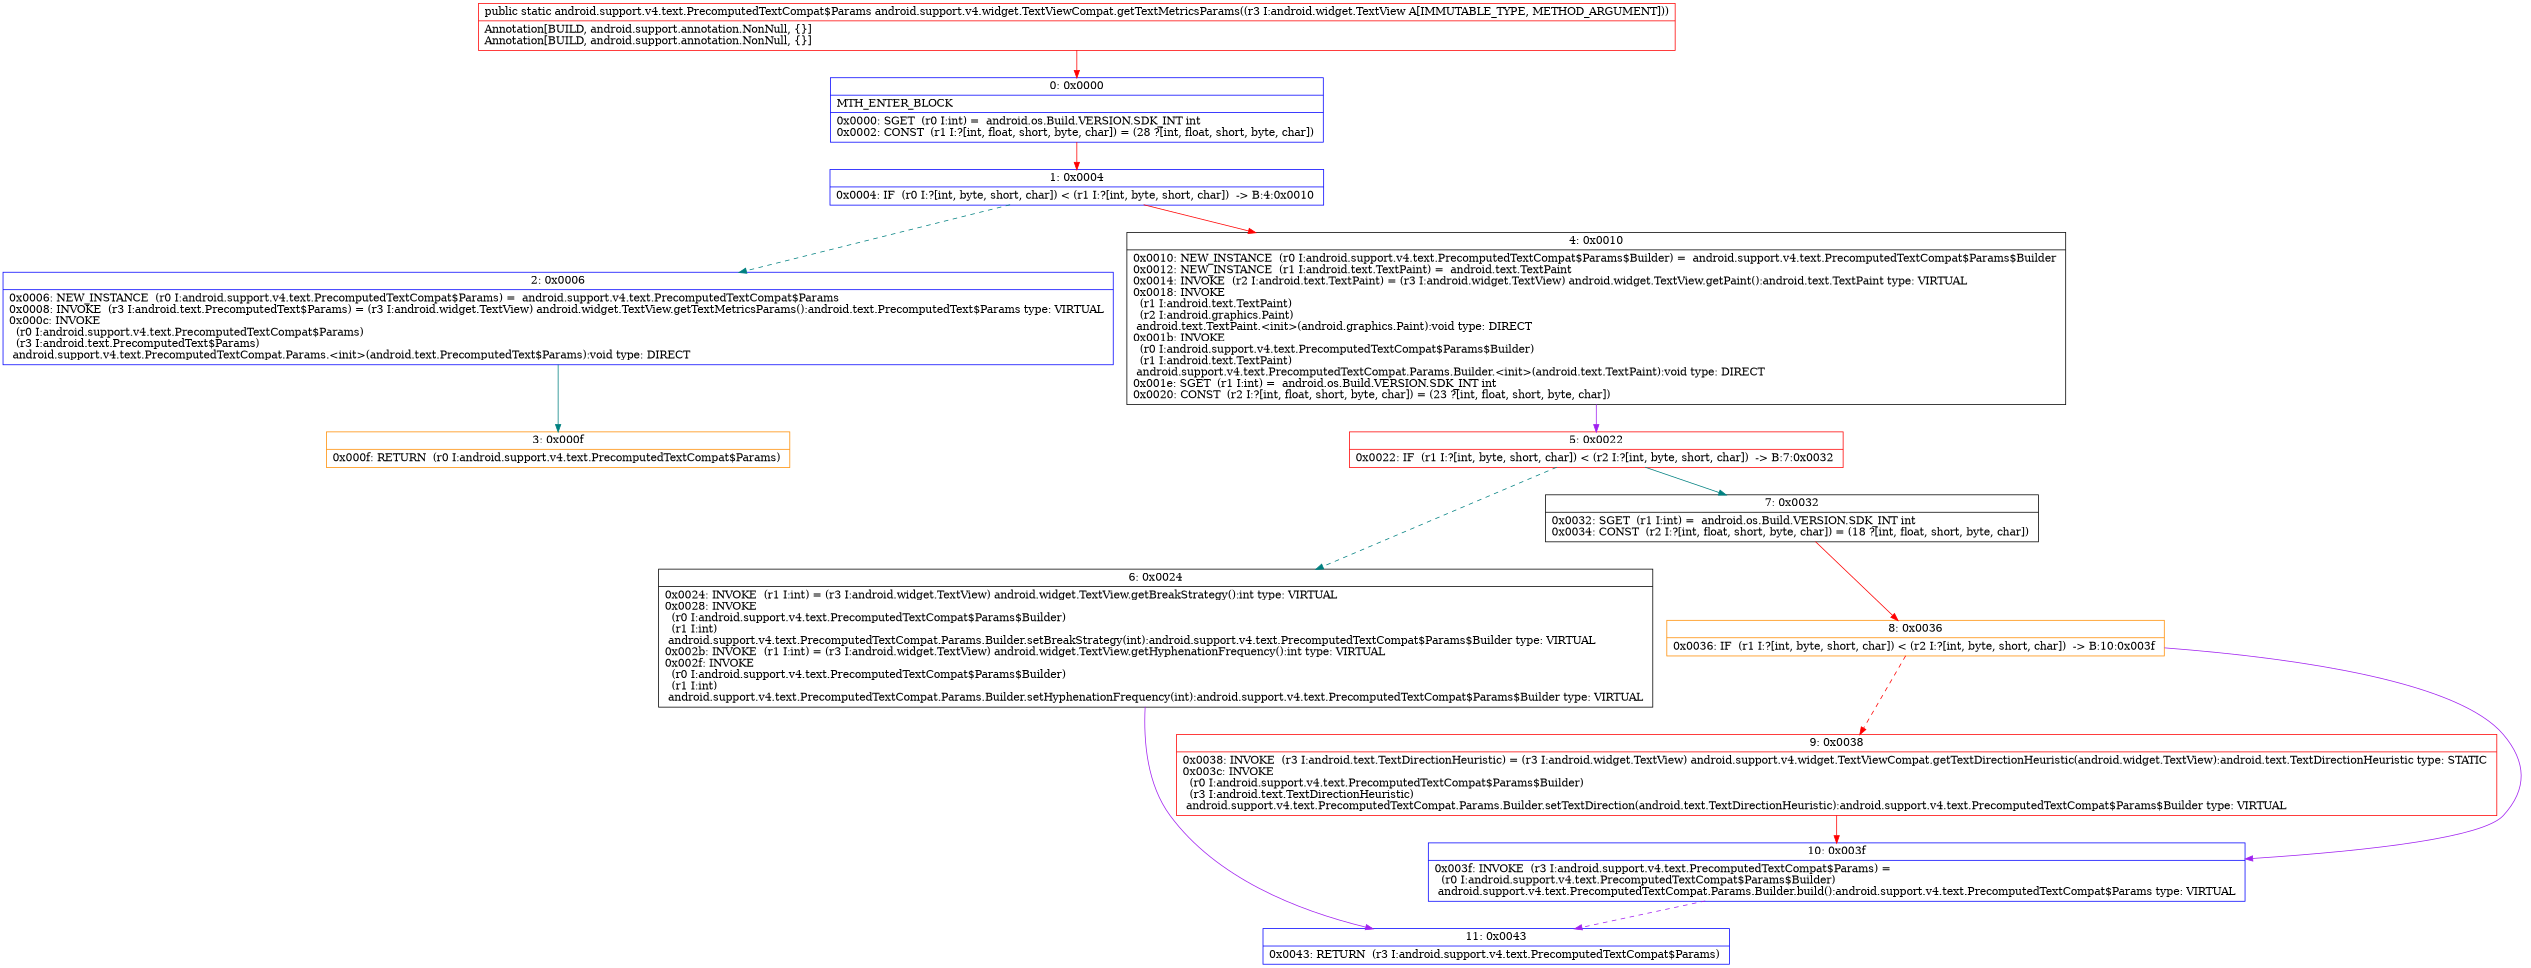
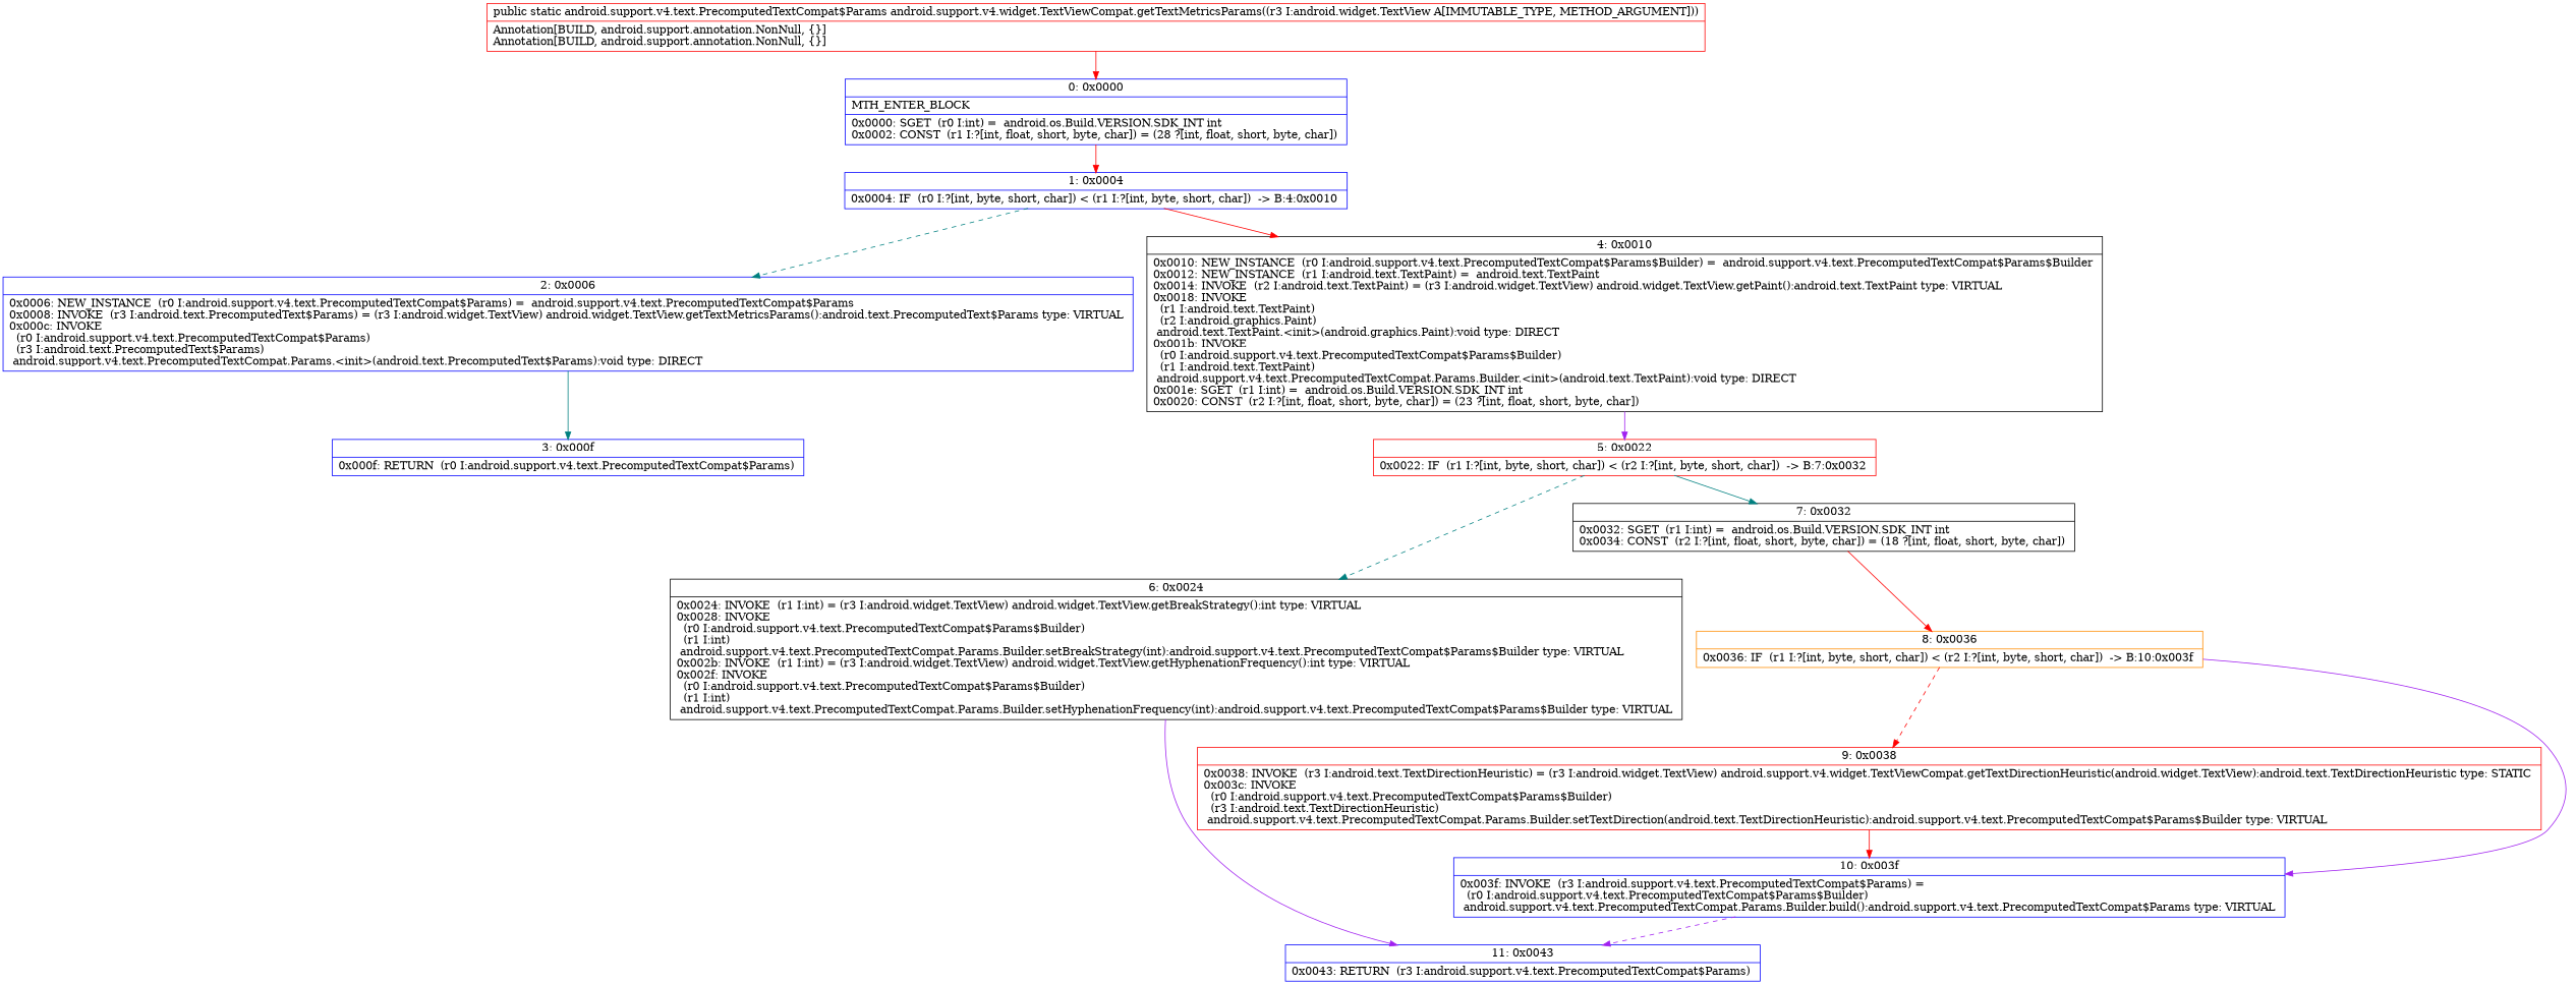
  digraph {
    node [color=blue shape=record]
    edge [color=red]
    n1 [label="{0\:\ 0x0000|MTH_ENTER_BLOCK\l|0x0000: SGET  (r0 I:int) =  android.os.Build.VERSION.SDK_INT int \l0x0002: CONST  (r1 I:?[int, float, short, byte, char]) = (28 ?[int, float, short, byte, char]) \l}"]
    n2 [label="{1\:\ 0x0004|0x0004: IF  (r0 I:?[int, byte, short, char]) \< (r1 I:?[int, byte, short, char])  \-\> B:4:0x0010 \l}"]
    n3 [label="{2\:\ 0x0006|0x0006: NEW_INSTANCE  (r0 I:android.support.v4.text.PrecomputedTextCompat$Params) =  android.support.v4.text.PrecomputedTextCompat$Params \l0x0008: INVOKE  (r3 I:android.text.PrecomputedText$Params) = (r3 I:android.widget.TextView) android.widget.TextView.getTextMetricsParams():android.text.PrecomputedText$Params type: VIRTUAL \l0x000c: INVOKE  \l  (r0 I:android.support.v4.text.PrecomputedTextCompat$Params)\l  (r3 I:android.text.PrecomputedText$Params)\l android.support.v4.text.PrecomputedTextCompat.Params.\<init\>(android.text.PrecomputedText$Params):void type: DIRECT \l}"]
    n4 [color=black label="{4\:\ 0x0010|0x0010: NEW_INSTANCE  (r0 I:android.support.v4.text.PrecomputedTextCompat$Params$Builder) =  android.support.v4.text.PrecomputedTextCompat$Params$Builder \l0x0012: NEW_INSTANCE  (r1 I:android.text.TextPaint) =  android.text.TextPaint \l0x0014: INVOKE  (r2 I:android.text.TextPaint) = (r3 I:android.widget.TextView) android.widget.TextView.getPaint():android.text.TextPaint type: VIRTUAL \l0x0018: INVOKE  \l  (r1 I:android.text.TextPaint)\l  (r2 I:android.graphics.Paint)\l android.text.TextPaint.\<init\>(android.graphics.Paint):void type: DIRECT \l0x001b: INVOKE  \l  (r0 I:android.support.v4.text.PrecomputedTextCompat$Params$Builder)\l  (r1 I:android.text.TextPaint)\l android.support.v4.text.PrecomputedTextCompat.Params.Builder.\<init\>(android.text.TextPaint):void type: DIRECT \l0x001e: SGET  (r1 I:int) =  android.os.Build.VERSION.SDK_INT int \l0x0020: CONST  (r2 I:?[int, float, short, byte, char]) = (23 ?[int, float, short, byte, char]) \l}"]
-   n5 [color=darkorange label="{3\:\ 0x000f|0x000f: RETURN  (r0 I:android.support.v4.text.PrecomputedTextCompat$Params) \l}"]
+   n5 [label="{3\:\ 0x000f|0x000f: RETURN  (r0 I:android.support.v4.text.PrecomputedTextCompat$Params) \l}"]
    n6 [color=red label="{5\:\ 0x0022|0x0022: IF  (r1 I:?[int, byte, short, char]) \< (r2 I:?[int, byte, short, char])  \-\> B:7:0x0032 \l}"]
    n7 [color=black label="{6\:\ 0x0024|0x0024: INVOKE  (r1 I:int) = (r3 I:android.widget.TextView) android.widget.TextView.getBreakStrategy():int type: VIRTUAL \l0x0028: INVOKE  \l  (r0 I:android.support.v4.text.PrecomputedTextCompat$Params$Builder)\l  (r1 I:int)\l android.support.v4.text.PrecomputedTextCompat.Params.Builder.setBreakStrategy(int):android.support.v4.text.PrecomputedTextCompat$Params$Builder type: VIRTUAL \l0x002b: INVOKE  (r1 I:int) = (r3 I:android.widget.TextView) android.widget.TextView.getHyphenationFrequency():int type: VIRTUAL \l0x002f: INVOKE  \l  (r0 I:android.support.v4.text.PrecomputedTextCompat$Params$Builder)\l  (r1 I:int)\l android.support.v4.text.PrecomputedTextCompat.Params.Builder.setHyphenationFrequency(int):android.support.v4.text.PrecomputedTextCompat$Params$Builder type: VIRTUAL \l}"]
    n8 [color=black label="{7\:\ 0x0032|0x0032: SGET  (r1 I:int) =  android.os.Build.VERSION.SDK_INT int \l0x0034: CONST  (r2 I:?[int, float, short, byte, char]) = (18 ?[int, float, short, byte, char]) \l}"]
    n9 [label="{11\:\ 0x0043|0x0043: RETURN  (r3 I:android.support.v4.text.PrecomputedTextCompat$Params) \l}"]
    n10 [color=darkorange label="{8\:\ 0x0036|0x0036: IF  (r1 I:?[int, byte, short, char]) \< (r2 I:?[int, byte, short, char])  \-\> B:10:0x003f \l}"]
    n11 [color=red label="{9\:\ 0x0038|0x0038: INVOKE  (r3 I:android.text.TextDirectionHeuristic) = (r3 I:android.widget.TextView) android.support.v4.widget.TextViewCompat.getTextDirectionHeuristic(android.widget.TextView):android.text.TextDirectionHeuristic type: STATIC \l0x003c: INVOKE  \l  (r0 I:android.support.v4.text.PrecomputedTextCompat$Params$Builder)\l  (r3 I:android.text.TextDirectionHeuristic)\l android.support.v4.text.PrecomputedTextCompat.Params.Builder.setTextDirection(android.text.TextDirectionHeuristic):android.support.v4.text.PrecomputedTextCompat$Params$Builder type: VIRTUAL \l}"]
    n12 [label="{10\:\ 0x003f|0x003f: INVOKE  (r3 I:android.support.v4.text.PrecomputedTextCompat$Params) = \l  (r0 I:android.support.v4.text.PrecomputedTextCompat$Params$Builder)\l android.support.v4.text.PrecomputedTextCompat.Params.Builder.build():android.support.v4.text.PrecomputedTextCompat$Params type: VIRTUAL \l}"]
    n13 [color=red label="{public static android.support.v4.text.PrecomputedTextCompat$Params android.support.v4.widget.TextViewCompat.getTextMetricsParams((r3 I:android.widget.TextView A[IMMUTABLE_TYPE, METHOD_ARGUMENT]))  | Annotation[BUILD, android.support.annotation.NonNull, \{\}]\lAnnotation[BUILD, android.support.annotation.NonNull, \{\}]\l}"]
    n1 -> n2
    n2 -> n3 [color=teal style=dashed]
    n2 -> n4
    n3 -> n5 [color=teal]
    n4 -> n6 [color=purple]
    n6 -> n7 [color=teal style=dashed]
    n6 -> n8 [color=teal]
    n7 -> n9 [color=purple]
    n8 -> n10
    n10 -> n11 [style=dashed]
    n10 -> n12 [color=purple]
    n11 -> n12
    n12 -> n9 [color=purple style=dashed]
    n13 -> n1
  }
